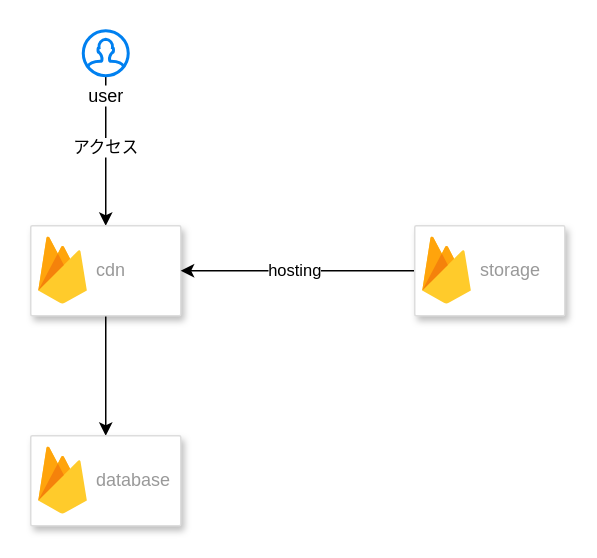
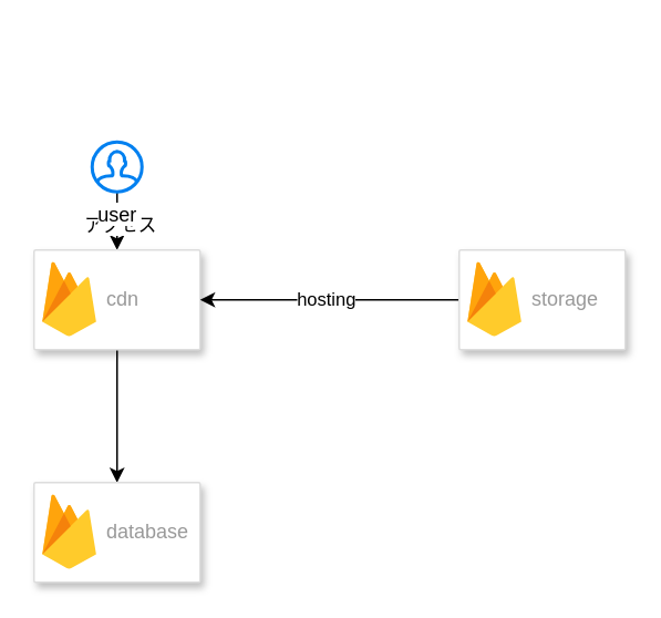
  <mxCell id="0" />
  <mxCell id="1" parent="0" />
  <mxCell id="2" style="edgeStyle=orthogonalEdgeStyle;rounded=0;orthogonalLoop=1;jettySize=auto;html=1;entryX=0.5;entryY=0;entryDx=0;entryDy=0;" edge="1" parent="1" source="4" target="6"><mxGeometry relative="1" as="geometry" /></mxCell>
  <mxCell id="3" value="アクセス" style="edgeLabel;html=1;align=center;verticalAlign=middle;resizable=0;points=[];" vertex="1" connectable="0" parent="2"><mxGeometry x="-0.06" y="-1" relative="1" as="geometry"><mxPoint as="offset" /></mxGeometry></mxCell>
- <mxCell id="4" value="user" style="html=1;verticalLabelPosition=bottom;align=center;labelBackgroundColor=#ffffff;verticalAlign=top;strokeWidth=2;strokeColor=#0080F0;shadow=0;dashed=0;shape=mxgraph.ios7.icons.user;" vertex="1" parent="1"><mxGeometry x="55" y="20" width="30" height="30" as="geometry" /></mxCell>
+ <mxCell id="4" value="user" style="html=1;verticalLabelPosition=bottom;align=center;labelBackgroundColor=#ffffff;verticalAlign=top;strokeWidth=2;strokeColor=#0080F0;shadow=0;dashed=0;shape=mxgraph.ios7.icons.user;" vertex="1" parent="1"><mxGeometry x="55" y="85" width="30" height="30" as="geometry" /></mxCell>
  <mxCell id="5" style="edgeStyle=orthogonalEdgeStyle;rounded=0;orthogonalLoop=1;jettySize=auto;html=1;exitX=0.5;exitY=1;exitDx=0;exitDy=0;entryX=0.5;entryY=0;entryDx=0;entryDy=0;" edge="1" parent="1" source="6" target="12"><mxGeometry relative="1" as="geometry" /></mxCell>
  <mxCell id="6" value="" style="strokeColor=#dddddd;shadow=1;strokeWidth=1;rounded=1;absoluteArcSize=1;arcSize=2;" vertex="1" parent="1"><mxGeometry x="20" y="150" width="100" height="60" as="geometry" /></mxCell>
  <mxCell id="7" value="cdn" style="sketch=0;dashed=0;connectable=0;html=1;fillColor=#5184F3;strokeColor=none;shape=mxgraph.gcp2.firebase;part=1;labelPosition=right;verticalLabelPosition=middle;align=left;verticalAlign=middle;spacingLeft=5;fontColor=#999999;fontSize=12;" vertex="1" parent="6"><mxGeometry width="32.4" height="45" relative="1" as="geometry"><mxPoint x="5" y="7" as="offset" /></mxGeometry></mxCell>
  <mxCell id="8" style="edgeStyle=orthogonalEdgeStyle;rounded=0;orthogonalLoop=1;jettySize=auto;html=1;entryX=1;entryY=0.5;entryDx=0;entryDy=0;" edge="1" parent="1" source="10" target="6"><mxGeometry relative="1" as="geometry" /></mxCell>
  <mxCell id="9" value="hosting" style="edgeLabel;html=1;align=center;verticalAlign=middle;resizable=0;points=[];" vertex="1" connectable="0" parent="8"><mxGeometry x="0.038" y="-1" relative="1" as="geometry"><mxPoint as="offset" /></mxGeometry></mxCell>
  <mxCell id="10" value="" style="strokeColor=#dddddd;shadow=1;strokeWidth=1;rounded=1;absoluteArcSize=1;arcSize=2;" vertex="1" parent="1"><mxGeometry x="276" y="150" width="100" height="60" as="geometry" /></mxCell>
  <mxCell id="11" value="storage" style="sketch=0;dashed=0;connectable=0;html=1;fillColor=#5184F3;strokeColor=none;shape=mxgraph.gcp2.firebase;part=1;labelPosition=right;verticalLabelPosition=middle;align=left;verticalAlign=middle;spacingLeft=5;fontColor=#999999;fontSize=12;" vertex="1" parent="10"><mxGeometry width="32.4" height="45" relative="1" as="geometry"><mxPoint x="5" y="7" as="offset" /></mxGeometry></mxCell>
  <mxCell id="12" value="" style="strokeColor=#dddddd;shadow=1;strokeWidth=1;rounded=1;absoluteArcSize=1;arcSize=2;" vertex="1" parent="1"><mxGeometry x="20" y="290" width="100" height="60" as="geometry" /></mxCell>
  <mxCell id="13" value="database" style="sketch=0;dashed=0;connectable=0;html=1;fillColor=#5184F3;strokeColor=none;shape=mxgraph.gcp2.firebase;part=1;labelPosition=right;verticalLabelPosition=middle;align=left;verticalAlign=middle;spacingLeft=5;fontColor=#999999;fontSize=12;" vertex="1" parent="12"><mxGeometry width="32.4" height="45" relative="1" as="geometry"><mxPoint x="5" y="7" as="offset" /></mxGeometry></mxCell>
